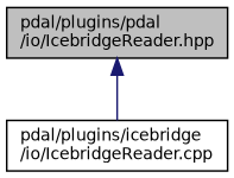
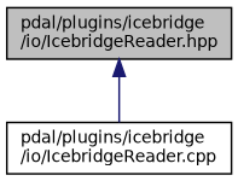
  digraph {
    node [color=black fontname=Helvetica fontsize=10 shape=record style=filled]
-   n1 [fillcolor=grey75 fontcolor=black height=0.2 label="pdal/plugins/pdal\l/io/IcebridgeReader.hpp" width=0.4]
+   n1 [fillcolor=grey75 fontcolor=black height=0.2 label="pdal/plugins/icebridge\l/io/IcebridgeReader.hpp" width=0.4]
    n2 [fillcolor=white height=0.2 label="pdal/plugins/icebridge\l/io/IcebridgeReader.cpp" width=0.4]
    n1 -> n2 [color=midnightblue dir=back fontname=Helvetica fontsize=10 labelfontname=Helvetica labelfontsize=10 style=solid]
  }
